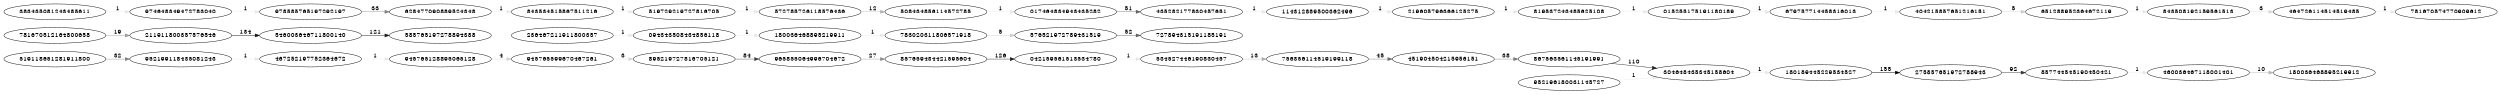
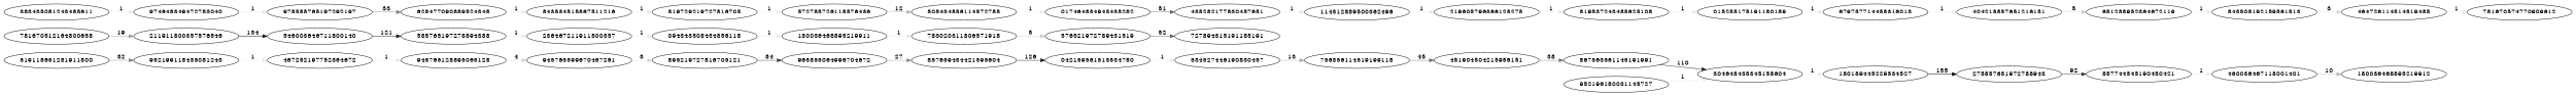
  digraph {
    rankdir=LR
    edge [color="#00000014"]
    519118651281911800
    952199118435081243
    467252197752364672
    945765128895065128
    945765599670467261
    895219727816705121
    965855064996704672
    857659434421595604
    042159561513534780
    534527446190830457
    756356114519199118
    451904504215956151
    867563561145191991
    304648435345158604
    952196180031145727
    180189445229534527
    275857651972788943
    857744545190450421
    460036467118001401
    180036468895219912
    781670512164800658
    211911800357576546
    546003646711800140
    585765197278894388
    236467211911800357
    094343508434856118
    180036468895219911
    783020311806571918
    576521972789431519
    727894315191185191
    383435081243485611
    974648349472783040
    978585765197292197
    628477090889524348
    843534515867511216
    519729219727816705
    572785726118576436
    508434856114572785
    017464834943435282
    435282177830457651
    114312889500362496
    219605796366125275
    819537243485625108
    015255175191180189
    679757714458316013
    404215857651216151
    651288952364672119
    843508192159561513
    464726114514519485
    781670574770909612
    519118651281911800 -> 952199118435081243 [color="#00000073" label=32]
    952199118435081243 -> 467252197752364672 [label=1]
    467252197752364672 -> 945765128895065128 [label=1]
    945765128895065128 -> 945765599670467261 [color="#00000028" label=4]
    945765599670467261 -> 895219727816705121 [color="#00000023" label=3]
    895219727816705121 -> 965855064996704672 [color="#000000bb" label=84]
    965855064996704672 -> 857659434421595604 [color="#0000006a" label=27]
    857659434421595604 -> 042159561513534780 [color="#000000e5" label=126]
    042159561513534780 -> 534527446190830457 [label=1]
    534527446190830457 -> 756356114519199118 [color="#00000049" label=13]
    756356114519199118 -> 451904504215956151 [color="#00000089" label=45]
    451904504215956151 -> 867563561145191991 [color="#0000007e" label=38]
    867563561145191991 -> 304648435345158604 [color="#000000d6" label=110]
    304648435345158604 -> 180189445229534527 [label=1]
    952196180031145727 -> 304648435345158604 [label=1]
    180189445229534527 -> 275857651972788943 [color="#000000ff" label=155]
    275857651972788943 -> 857744545190450421 [color="#000000c4" label=92]
    857744545190450421 -> 460036467118001401 [label=1]
    460036467118001401 -> 180036468895219912 [color="#00000040" label=10]
    781670512164800658 -> 211911800357576546 [color="#00000059" label=19]
    211911800357576546 -> 546003646711800140 [color="#000000ed" label=134]
    546003646711800140 -> 585765197278894388 [color="#000000e1" label=121]
+   585765197278894388 -> 236467211911800357 [label=1]
    236467211911800357 -> 094343508434856118 [label=1]
    094343508434856118 -> 180036468895219911 [label=1]
    180036468895219911 -> 783020311806571918 [label=1]
    783020311806571918 -> 576521972789431519 [color="#0000002d" label=5]
    576521972789431519 -> 727894315191185191 [color="#00000093" label=52]
    383435081243485611 -> 974648349472783040 [label=1]
    974648349472783040 -> 978585765197292197 [label=1]
    978585765197292197 -> 628477090889524348 [color="#00000075" label=33]
    628477090889524348 -> 843534515867511216 [label=1]
    843534515867511216 -> 519729219727816705 [label=1]
    519729219727816705 -> 572785726118576436 [label=1]
    572785726118576436 -> 508434856114572785 [color="#00000046" label=12]
    508434856114572785 -> 017464834943435282 [label=1]
    017464834943435282 -> 435282177830457651 [color="#00000092" label=51]
    435282177830457651 -> 114312889500362496 [label=1]
    114312889500362496 -> 219605796366125275 [label=1]
    219605796366125275 -> 819537243485625108 [label=1]
    819537243485625108 -> 015255175191180189 [label=1]
    015255175191180189 -> 679757714458316013 [label=1]
    679757714458316013 -> 404215857651216151 [label=1]
    404215857651216151 -> 651288952364672119 [color="#0000002d" label=5]
    651288952364672119 -> 843508192159561513 [label=1]
    843508192159561513 -> 464726114514519485 [color="#00000023" label=3]
    464726114514519485 -> 781670574770909612 [label=1]
  }
